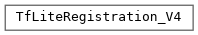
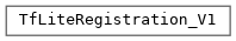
  digraph {
    rankdir=LR
    fontname="DejaVu Sans Mono"
-   n1 [color=grey40 fillcolor=white fontname="DejaVu Sans Mono" fontsize=10 height=0.2 label=TfLiteRegistration_V4 shape=box style=filled width=0.4]
+   n1 [color=grey40 fillcolor=white fontname="DejaVu Sans Mono" fontsize=10 height=0.2 label=TfLiteRegistration_V1 shape=box style=filled width=0.4]
  }
